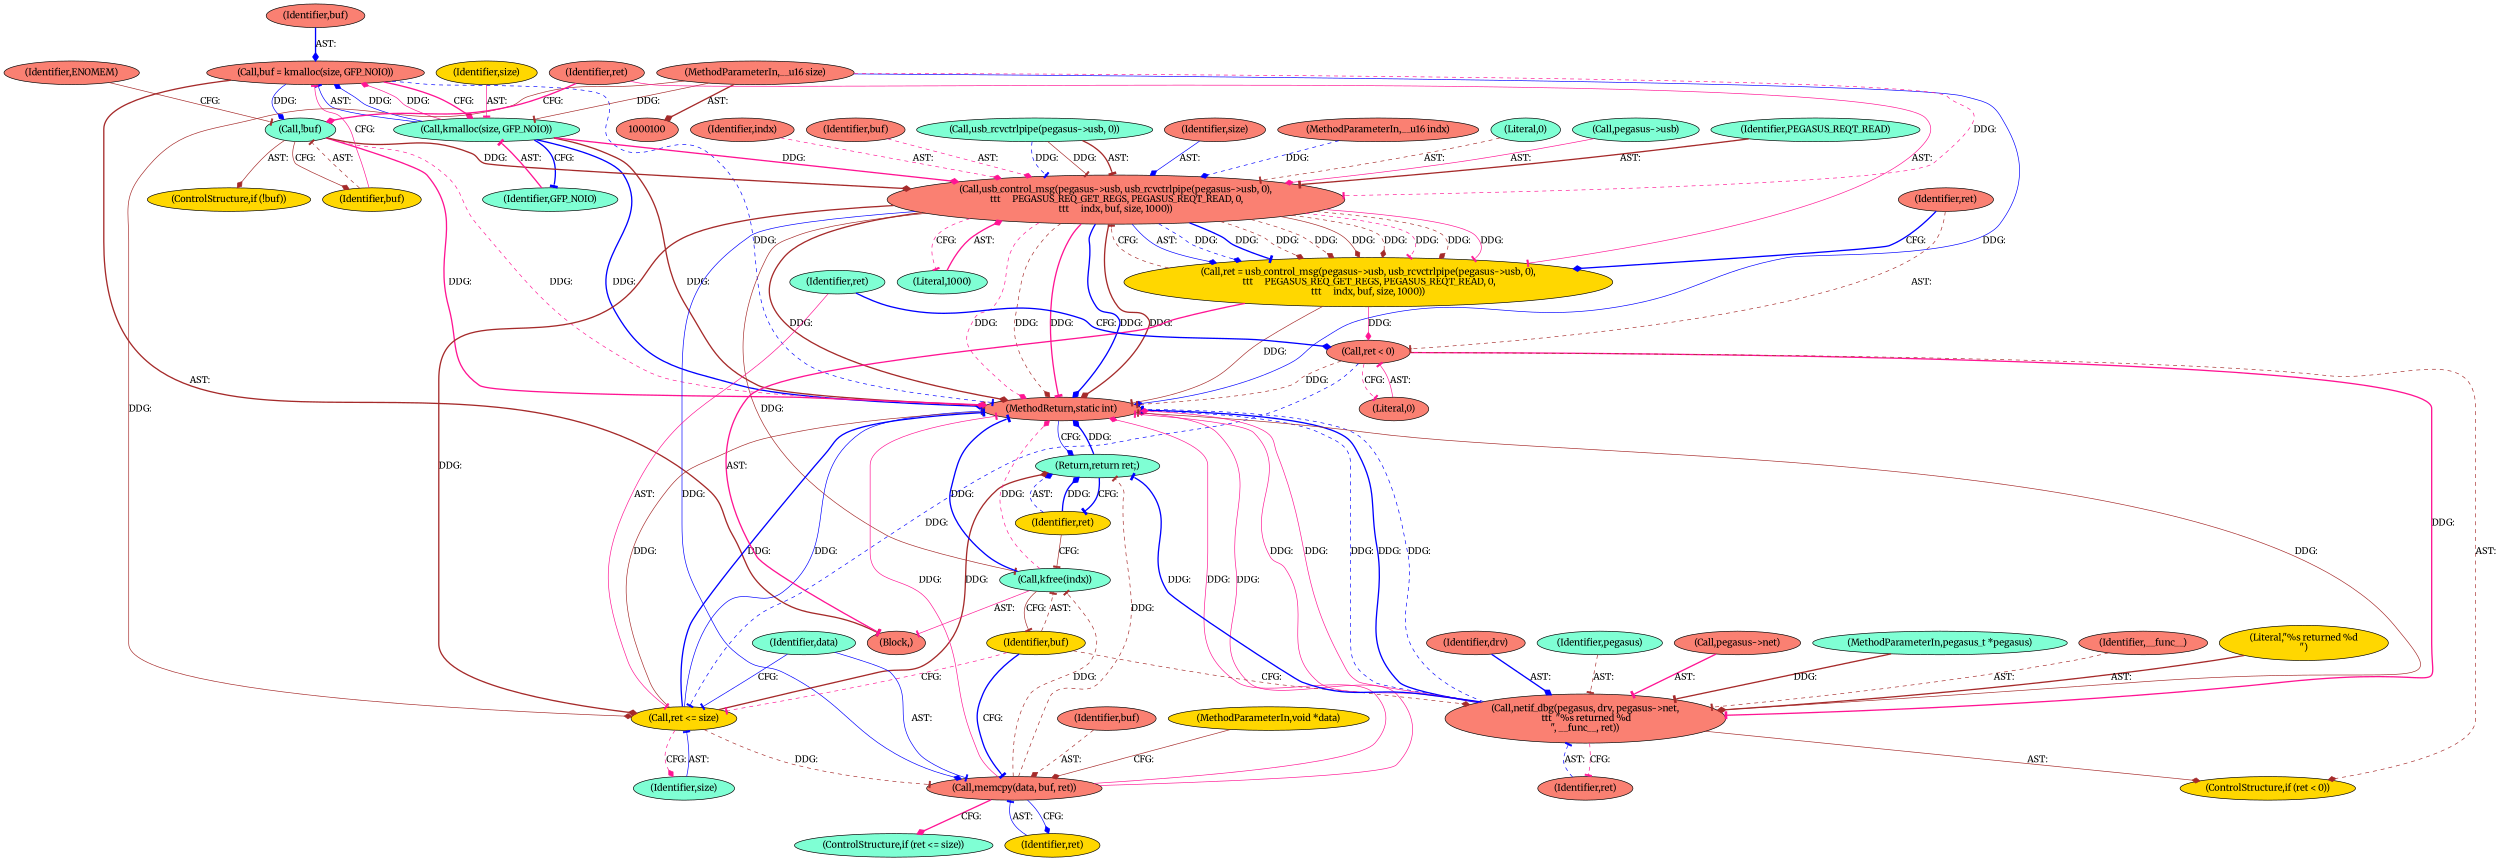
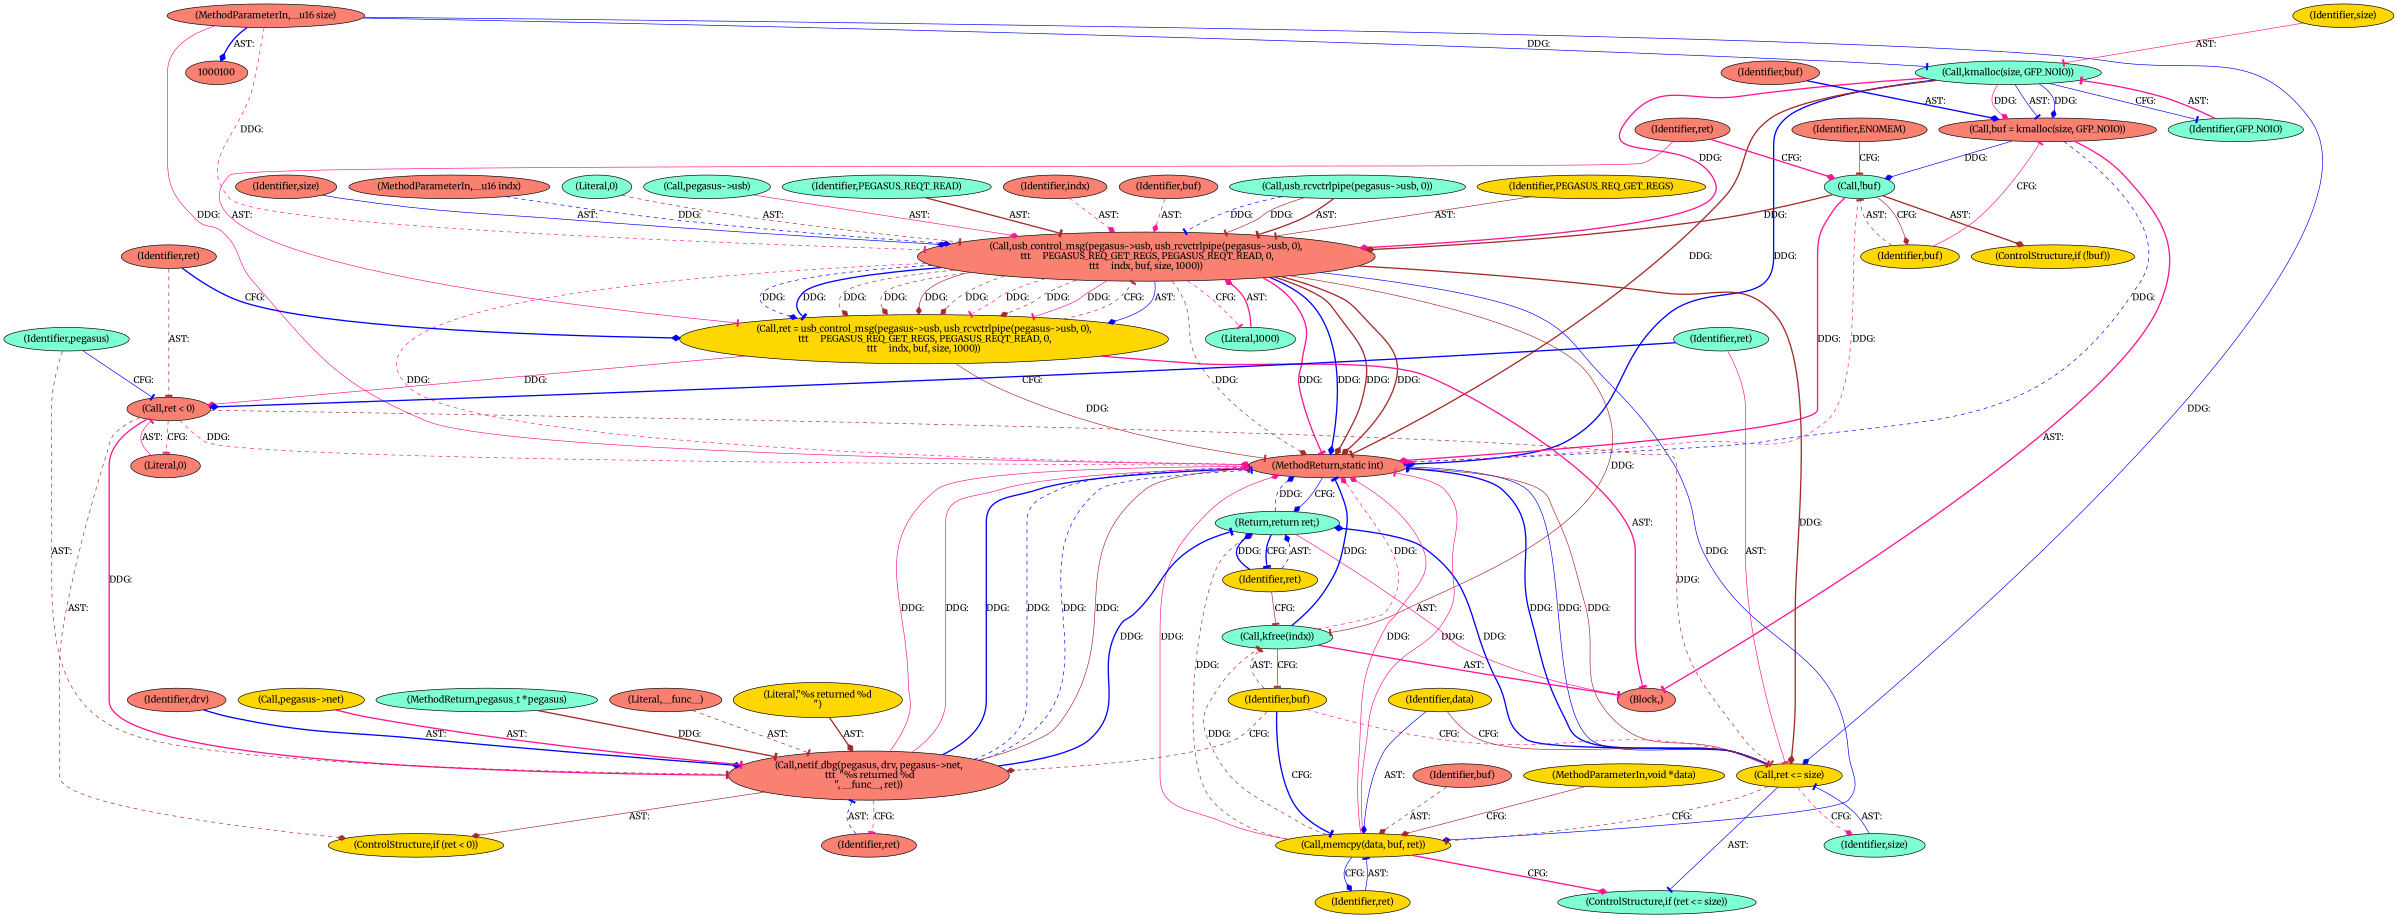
  digraph {
    fontname=Merriweather
    node [fillcolor=salmon fontname=Merriweather style=filled]
    edge [arrowhead=tee color=brown fontname=Merriweather style=solid]
    n1 [label="(Call,buf = kmalloc(size, GFP_NOIO))"]
    n2 [fillcolor=aquamarine label="(Call,kmalloc(size, GFP_NOIO))"]
    n3 [fillcolor=aquamarine label="(Call,!buf)"]
    n4 [label="(Block,)"]
    n5 [label="(MethodReturn,static int)"]
    n6 [label="(Call,usb_control_msg(pegasus->usb, usb_rcvctrlpipe(pegasus->usb, 0),\n \t\t\t      PEGASUS_REQ_GET_REGS, PEGASUS_REQT_READ, 0,\n\t\t\t      indx, buf, size, 1000))"]
    n7 [fillcolor=aquamarine label="(Identifier,GFP_NOIO)"]
    n8 [fillcolor=gold label="(Identifier,buf)"]
    n9 [fillcolor=gold label="(ControlStructure,if (!buf))"]
    n10 [fillcolor=aquamarine label="(Return,return ret;)"]
    n11 [fillcolor=gold label="(Call,ret <= size)"]
    n12 [fillcolor=gold label="(Call,ret = usb_control_msg(pegasus->usb, usb_rcvctrlpipe(pegasus->usb, 0),\n \t\t\t      PEGASUS_REQ_GET_REGS, PEGASUS_REQT_READ, 0,\n\t\t\t      indx, buf, size, 1000))"]
-   n13 [label="(Call,memcpy(data, buf, ret))"]
+   n13 [fillcolor=gold label="(Call,memcpy(data, buf, ret))"]
    n14 [fillcolor=aquamarine label="(Call,kfree(indx))"]
    n15 [fillcolor=aquamarine label="(Literal,1000)"]
    n16 [label="(MethodParameterIn,__u16 size)"]
    1000100
    n18 [fillcolor=aquamarine label="(Identifier,size)"]
    n19 [fillcolor=aquamarine label="(ControlStructure,if (ret <= size))"]
    n20 [label="(Call,ret < 0)"]
    n21 [fillcolor=gold label="(Identifier,ret)"]
    n22 [fillcolor=gold label="(Identifier,buf)"]
    n23 [label="(Call,netif_dbg(pegasus, drv, pegasus->net,\n \t\t\t  \"%s returned %d\n\", __func__, ret))"]
    n24 [fillcolor=gold label="(ControlStructure,if (ret < 0))"]
    n25 [label="(Literal,0)"]
    n26 [label="(Identifier,ret)"]
    n27 [fillcolor=gold label="(Identifier,ret)"]
    n28 [label="(Identifier,indx)"]
    n29 [label="(Identifier,drv)"]
-   n30 [fillcolor=aquamarine label="(Identifier,data)"]
+   n30 [fillcolor=gold label="(Identifier,data)"]
    n31 [label="(Identifier,buf)"]
    n32 [label="(Identifier,ENOMEM)"]
    n33 [fillcolor=aquamarine label="(Call,usb_rcvctrlpipe(pegasus->usb, 0))"]
    n34 [label="(Identifier,ret)"]
    n35 [fillcolor=aquamarine label="(Identifier,pegasus)"]
    n36 [label="(Identifier,buf)"]
-   n38 [label="(Call,pegasus->net)"]
+   n37 [fillcolor=gold label="(Identifier,PEGASUS_REQ_GET_REGS)"]
+   n38 [fillcolor=gold label="(Call,pegasus->net)"]
    n39 [label="(Identifier,size)"]
    n40 [fillcolor=gold label="(Identifier,size)"]
-   n41 [fillcolor=aquamarine label="(MethodParameterIn,pegasus_t *pegasus)"]
+   n41 [fillcolor=aquamarine label="(MethodReturn,pegasus_t *pegasus)"]
    n42 [label="(Identifier,ret)"]
-   n43 [label="(Identifier,__func__)"]
+   n43 [label="(Literal,__func__)"]
    n44 [label="(MethodParameterIn,__u16 indx)"]
    n45 [fillcolor=aquamarine label="(Identifier,ret)"]
    n46 [label="(Identifier,buf)"]
    n47 [fillcolor=aquamarine label="(Literal,0)"]
    n48 [fillcolor=aquamarine label="(Call,pegasus->usb)"]
    n49 [fillcolor=gold label="(Literal,\"%s returned %d\n\")"]
    n50 [fillcolor=aquamarine label="(Identifier,PEGASUS_REQT_READ)"]
    n51 [fillcolor=gold label="(MethodParameterIn,void *data)"]
-   n1 -> n2 [arrowhead=diamond color=deeppink label="CFG: " style=bold]
    n1 -> n3 [arrowhead=diamond color=blue label="DDG: "]
-   n1 -> n4 [label="AST: " style=bold]
+   n1 -> n4 [color=deeppink label="AST: " style=bold]
    n1 -> n5 [color=blue label="DDG: " style=dashed]
    n2 -> n1 [color=blue label="AST: "]
    n2 -> n1 [arrowhead=diamond color=blue label="DDG: "]
    n2 -> n1 [arrowhead=diamond color=deeppink label="DDG: "]
    n2 -> n5 [arrowhead=diamond color=blue label="DDG: " style=bold]
    n2 -> n5 [label="DDG: " style=bold]
    n2 -> n6 [arrowhead=diamond color=deeppink label="DDG: " style=bold]
-   n2 -> n7 [color=blue label="CFG: " style=bold]
+   n2 -> n7 [color=blue label="CFG: "]
    n3 -> n5 [arrowhead=diamond color=deeppink label="DDG: " style=bold]
    n3 -> n5 [arrowhead=diamond color=deeppink label="DDG: " style=dashed]
    n3 -> n6 [arrowhead=diamond label="DDG: " style=bold]
    n3 -> n8 [arrowhead=diamond label="CFG: "]
-   n3 -> n9 [arrowhead=diamond label="AST: "]
+   n3 -> n9 [arrowhead=diamond label="AST: " style=bold]
    n5 -> n10 [arrowhead=diamond color=blue label="CFG: "]
    n6 -> n5 [arrowhead=diamond color=deeppink label="DDG: " style=dashed]
    n6 -> n5 [arrowhead=diamond label="DDG: " style=dashed]
    n6 -> n5 [color=deeppink label="DDG: " style=bold]
    n6 -> n5 [arrowhead=diamond color=blue label="DDG: " style=bold]
    n6 -> n5 [arrowhead=diamond label="DDG: " style=bold]
    n6 -> n5 [arrowhead=diamond label="DDG: " style=bold]
    n6 -> n11 [arrowhead=diamond label="DDG: " style=bold]
    n6 -> n12 [arrowhead=diamond color=blue label="AST: "]
    n6 -> n12 [arrowhead=diamond color=blue label="DDG: " style=dashed]
    n6 -> n12 [color=blue label="DDG: " style=bold]
    n6 -> n12 [arrowhead=diamond label="DDG: " style=dashed]
    n6 -> n12 [arrowhead=diamond label="DDG: " style=dashed]
    n6 -> n12 [arrowhead=diamond label="DDG: "]
    n6 -> n12 [arrowhead=diamond label="DDG: " style=dashed]
    n6 -> n12 [color=deeppink label="DDG: " style=dashed]
    n6 -> n12 [arrowhead=diamond label="DDG: " style=dashed]
    n6 -> n12 [color=deeppink label="DDG: "]
    n6 -> n13 [arrowhead=diamond color=blue label="DDG: "]
    n6 -> n14 [label="DDG: "]
    n6 -> n15 [color=deeppink label="CFG: " style=dashed]
    n7 -> n2 [color=deeppink label="AST: " style=bold]
    n8 -> n1 [color=deeppink label="CFG: "]
    n8 -> n3 [label="AST: " style=dashed]
-   n10 -> n5 [arrowhead=diamond color=blue label="DDG: " style=bold]
+   n10 -> n4 [color=deeppink label="AST: "]
+   n10 -> n5 [arrowhead=diamond color=blue label="DDG: " style=dashed]
    n10 -> n27 [color=blue label="CFG: " style=bold]
    n11 -> n5 [color=blue label="DDG: "]
    n11 -> n5 [label="DDG: "]
    n11 -> n5 [color=blue label="DDG: " style=bold]
-   n11 -> n10 [arrowhead=diamond label="DDG: " style=bold]
-   n11 -> n13 [label="DDG: " style=dashed]
+   n11 -> n10 [arrowhead=diamond color=blue label="DDG: " style=bold]
+   n11 -> n13 [label="CFG: " style=dashed]
    n11 -> n18 [arrowhead=diamond color=deeppink label="CFG: " style=dashed]
+   n11 -> n19 [color=blue label="AST: "]
    n12 -> n4 [color=deeppink label="AST: " style=bold]
    n12 -> n5 [label="DDG: "]
    n12 -> n6 [label="CFG: " style=dashed]
    n12 -> n20 [arrowhead=diamond color=deeppink label="DDG: "]
    n13 -> n5 [color=deeppink label="DDG: "]
    n13 -> n5 [arrowhead=diamond color=deeppink label="DDG: "]
    n13 -> n5 [arrowhead=diamond color=deeppink label="DDG: "]
-   n13 -> n10 [label="DDG: " style=dashed]
+   n13 -> n10 [arrowhead=diamond label="DDG: " style=dashed]
    n13 -> n14 [label="DDG: " style=dashed]
    n13 -> n19 [arrowhead=diamond color=deeppink label="CFG: " style=bold]
    n13 -> n21 [arrowhead=diamond color=blue label="CFG: "]
-   n14 -> n4 [color=deeppink label="AST: "]
+   n14 -> n4 [color=deeppink label="AST: " style=bold]
    n14 -> n5 [color=blue label="DDG: " style=bold]
    n14 -> n5 [arrowhead=diamond color=deeppink label="DDG: " style=dashed]
    n14 -> n22 [label="CFG: "]
    n15 -> n6 [arrowhead=diamond color=deeppink label="AST: " style=bold]
-   n16 -> n2 [label="DDG: "]
-   n16 -> n5 [arrowhead=diamond color=blue label="DDG: "]
+   n16 -> n2 [color=blue label="DDG: "]
+   n16 -> n5 [arrowhead=diamond color=deeppink label="DDG: "]
    n16 -> n6 [color=deeppink label="DDG: " style=dashed]
-   n16 -> n11 [arrowhead=diamond label="DDG: "]
-   n16 -> 1000100 [arrowhead=diamond label="AST: " style=bold]
+   n16 -> n11 [arrowhead=diamond color=blue label="DDG: "]
+   n16 -> 1000100 [arrowhead=diamond color=blue label="AST: " style=bold]
    n18 -> n11 [color=blue label="AST: "]
-   n20 -> n5 [label="DDG: " style=dashed]
-   n20 -> n11 [color=blue label="DDG: " style=dashed]
+   n20 -> n5 [color=deeppink label="DDG: " style=dashed]
+   n20 -> n11 [label="DDG: " style=dashed]
    n20 -> n23 [color=deeppink label="DDG: " style=bold]
    n20 -> n24 [arrowhead=diamond label="AST: " style=dashed]
    n20 -> n25 [color=deeppink label="CFG: " style=dashed]
    n21 -> n13 [color=blue label="AST: "]
    n22 -> n11 [color=deeppink label="CFG: " style=dashed]
    n22 -> n13 [color=blue label="CFG: " style=bold]
    n22 -> n14 [label="AST: " style=dashed]
    n22 -> n23 [arrowhead=diamond label="CFG: " style=dashed]
    n23 -> n5 [color=blue label="DDG: " style=dashed]
    n23 -> n5 [color=blue label="DDG: " style=bold]
    n23 -> n5 [color=blue label="DDG: " style=dashed]
    n23 -> n5 [label="DDG: "]
    n23 -> n5 [color=deeppink label="DDG: "]
    n23 -> n5 [arrowhead=diamond color=deeppink label="DDG: "]
    n23 -> n10 [color=blue label="DDG: " style=bold]
    n23 -> n24 [arrowhead=diamond label="AST: "]
    n23 -> n26 [color=deeppink label="CFG: " style=dashed]
    n25 -> n20 [color=deeppink label="AST: "]
    n26 -> n23 [color=blue label="AST: " style=dashed]
    n27 -> n10 [arrowhead=diamond color=blue label="AST: " style=dashed]
    n27 -> n10 [arrowhead=diamond color=blue label="DDG: " style=bold]
    n27 -> n14 [label="CFG: "]
    n28 -> n6 [arrowhead=diamond color=deeppink label="AST: " style=dashed]
    n29 -> n23 [arrowhead=diamond color=blue label="AST: " style=bold]
-   n30 -> n11 [color=blue label="CFG: "]
-   n30 -> n13 [color=blue label="AST: "]
+   n30 -> n11 [label="CFG: "]
+   n30 -> n13 [arrowhead=diamond color=blue label="AST: "]
    n31 -> n6 [arrowhead=diamond color=deeppink label="AST: " style=dashed]
    n32 -> n3 [label="CFG: "]
    n33 -> n6 [label="AST: " style=bold]
    n33 -> n6 [color=blue label="DDG: " style=dashed]
    n33 -> n6 [label="DDG: "]
    n34 -> n3 [arrowhead=diamond color=deeppink label="CFG: " style=bold]
    n34 -> n12 [color=deeppink label="AST: "]
+   n35 -> n20 [color=blue label="CFG: "]
    n35 -> n23 [label="AST: " style=dashed]
    n36 -> n13 [arrowhead=diamond label="AST: " style=dashed]
+   n37 -> n6 [label="AST: "]
    n38 -> n23 [color=deeppink label="AST: " style=bold]
    n39 -> n6 [arrowhead=diamond color=blue label="AST: "]
    n40 -> n2 [color=deeppink label="AST: "]
    n41 -> n23 [label="DDG: " style=bold]
    n42 -> n12 [arrowhead=diamond color=blue label="CFG: " style=bold]
    n42 -> n20 [label="AST: " style=dashed]
    n43 -> n23 [label="AST: " style=dashed]
    n44 -> n6 [arrowhead=diamond color=blue label="DDG: " style=dashed]
    n45 -> n11 [color=deeppink label="AST: "]
    n45 -> n20 [arrowhead=diamond color=blue label="CFG: " style=bold]
    n46 -> n1 [arrowhead=diamond color=blue label="AST: " style=bold]
    n47 -> n6 [label="AST: " style=dashed]
    n48 -> n6 [arrowhead=diamond color=deeppink label="AST: "]
    n49 -> n23 [arrowhead=diamond label="AST: " style=bold]
    n50 -> n6 [label="AST: " style=bold]
    n51 -> n13 [arrowhead=diamond label="CFG: "]
  }
